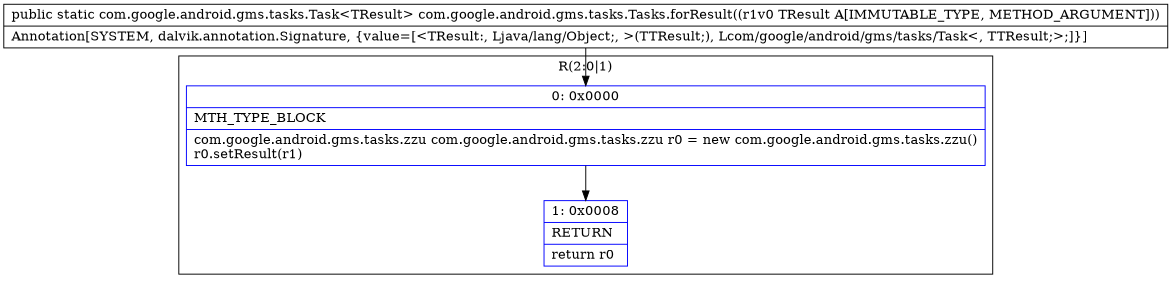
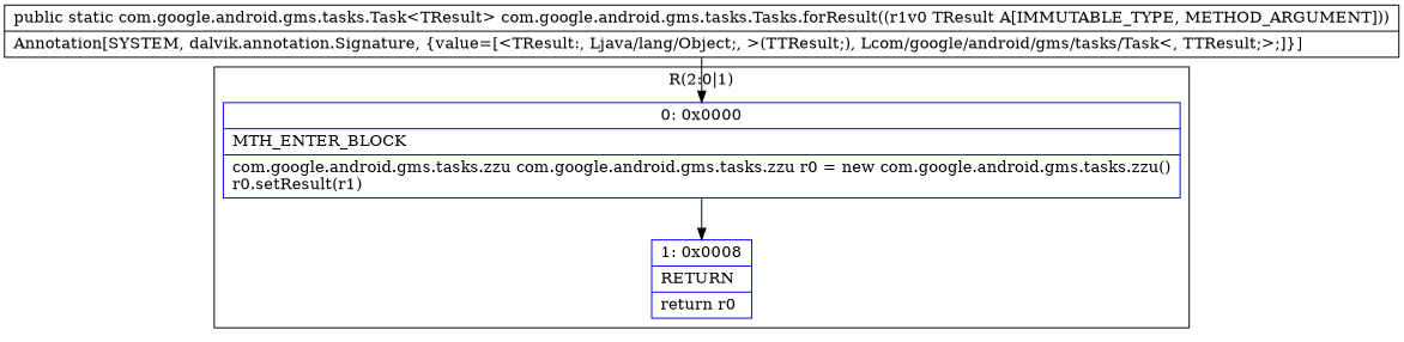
  digraph {
    node [color=blue shape=record]
-   n1 [label="{0\:\ 0x0000|MTH_TYPE_BLOCK\l|com.google.android.gms.tasks.zzu com.google.android.gms.tasks.zzu r0 = new com.google.android.gms.tasks.zzu()\lr0.setResult(r1)\l}"]
+   n1 [label="{0\:\ 0x0000|MTH_ENTER_BLOCK\l|com.google.android.gms.tasks.zzu com.google.android.gms.tasks.zzu r0 = new com.google.android.gms.tasks.zzu()\lr0.setResult(r1)\l}"]
    n2 [label="{1\:\ 0x0008|RETURN\l|return r0\l}"]
    n3 [label="{public static com.google.android.gms.tasks.Task\<TResult\> com.google.android.gms.tasks.Tasks.forResult((r1v0 TResult A[IMMUTABLE_TYPE, METHOD_ARGUMENT]))  | Annotation[SYSTEM, dalvik.annotation.Signature, \{value=[\<TResult:, Ljava\/lang\/Object;, \>(TTResult;), Lcom\/google\/android\/gms\/tasks\/Task\<, TTResult;\>;]\}]\l}" color=""]
    subgraph cluster_1 {
      label="R(2:0|1)"
      n1
      n2
    }
    n1 -> n2
    n3 -> n1
  }
